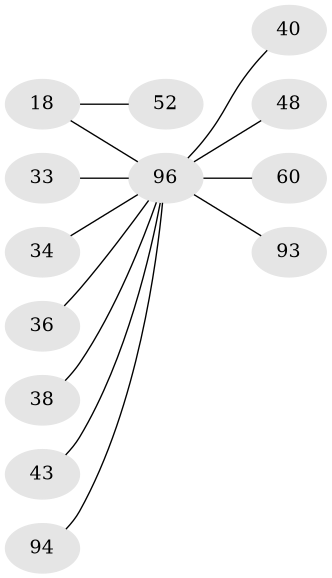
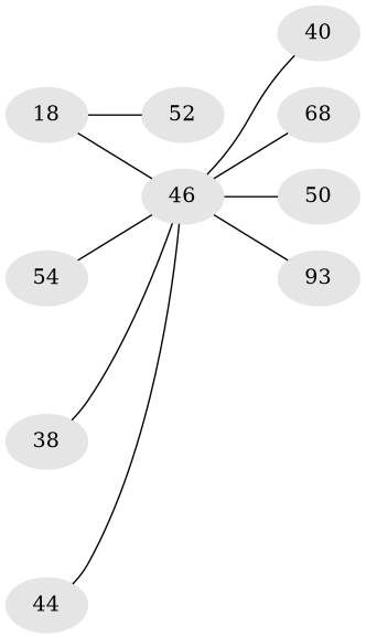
  graph {
    rankdir=LR
    node [color=gray90 style=filled]
-   46 [super="+32+10+11+14+18+23+25+26" label=96]
+   46 [super="+32+10+11+14+18+23+25+26"]
    n2 [label=40]
-   48 [super="+45"]
-   50 [super="+15+39" label=60]
+   48 [super="+45" label=68]
+   50 [super="+15+39"]
    n5 [label=93 super="+51"]
    52 [super="+41"]
    n7 [label=18 super="+1"]
-   33
-   34
-   36
+   34 [label=54]
    38
-   43
-   44 [label=94]
+   44
    46 -- n2
    46 -- 48
    46 -- 50 [weight=2]
    46 -- n5
    n7 -- 46 [weight=6]
    n7 -- 52 [weight=2]
-   33 -- 46
    34 -- 46
-   36 -- 46
    38 -- 46
-   43 -- 46
    44 -- 46
  }
